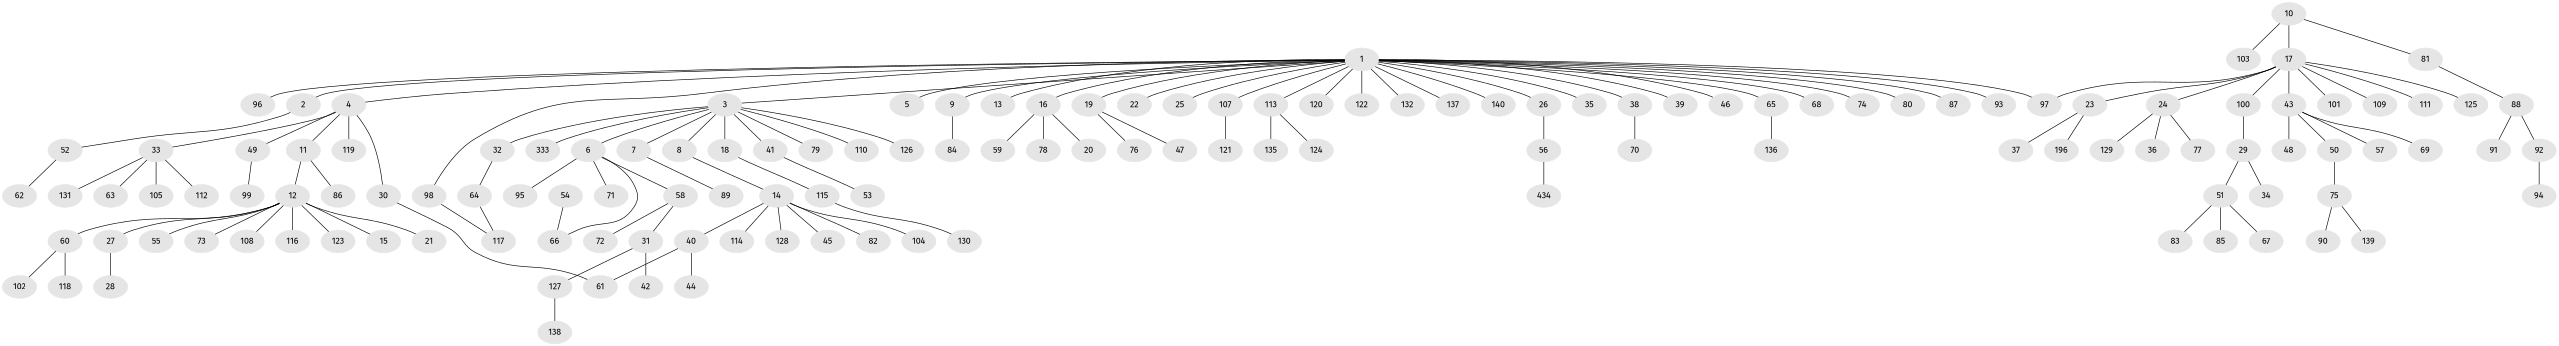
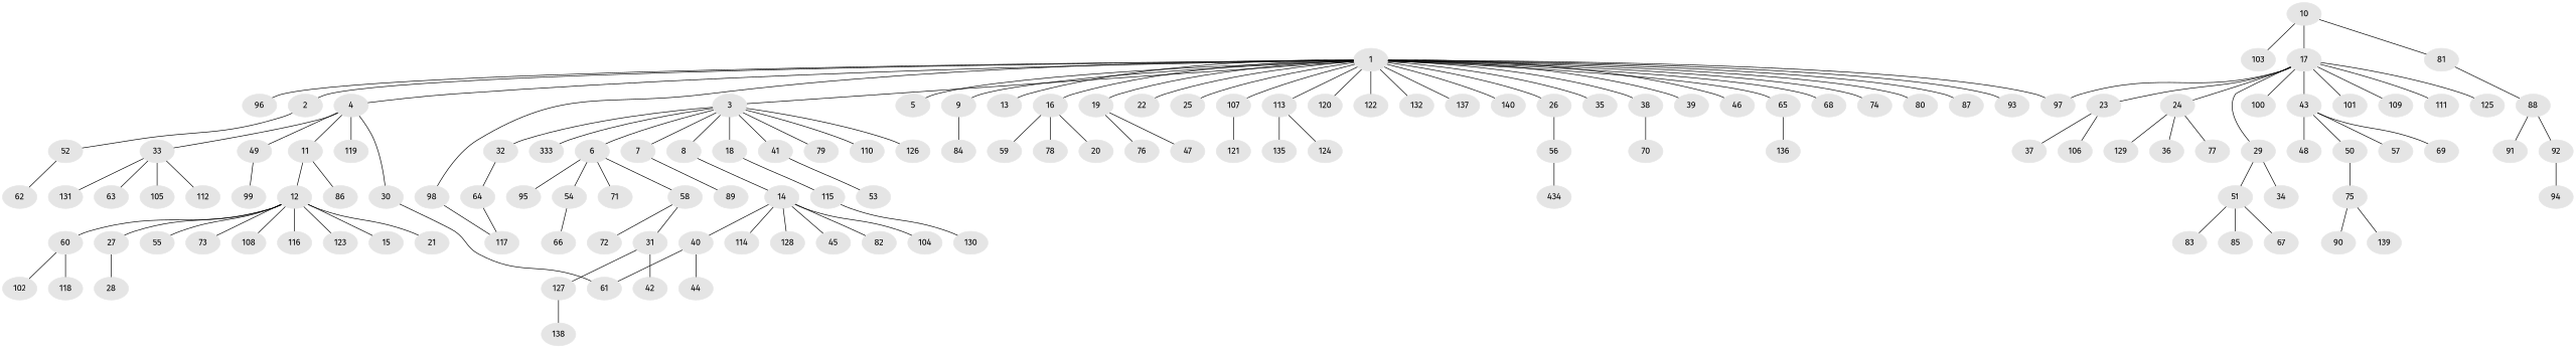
  graph {
    fontname="Fira Sans"
    node [color=gray90 fontname="Fira Sans" style=filled]
    edge [fontname="Fira Sans"]
    1
    2
    3
    4
    5
    9
    13
    16
    19
    22
    25
    26
    35
    38
    39
    46
    65
    68
    74
    80
    87
    93
    96
    97
    98
    107
    113
    120
    122
    132
    137
    140
    52
    6
    7
    8
    18
    32
    41
    79
    110
    126
    n43 [label=333]
    11
    30
    33
    49
    119
    84
    20
    59
    78
    47
    76
    56
    70
    136
    117
    121
    124
    135
    62
    54
    58
    71
    95
    89
    14
    10
    17
    81
    103
    115
    64
    53
    12
    86
    61
    63
    105
    112
    131
    99
    31
    42
    127
    66
    72
    40
    45
    82
    104
    114
    128
    23
    24
    29
    43
    100
    101
    109
    111
    125
    88
    15
    21
    27
    55
    60
    73
    108
    116
    123
    28
    102
    118
    44
    37
-   106 [label=196]
+   106
    36
    77
    129
    34
    51
    48
    50
    57
    69
    130
    n130 [label=434]
    67
    83
    85
    138
    75
    90
    139
    91
    92
    94
    1 -- 2
    1 -- 3
    1 -- 4
    1 -- 5
    1 -- 9
    1 -- 13
    1 -- 16
    1 -- 19
    1 -- 22
    1 -- 25
    1 -- 26
    1 -- 35
    1 -- 38
    1 -- 39
    1 -- 46
    1 -- 65
    1 -- 68
    1 -- 74
    1 -- 80
    1 -- 87
    1 -- 93
    1 -- 96
    1 -- 97
    1 -- 98
    1 -- 107
    1 -- 113
    1 -- 120
    1 -- 122
    1 -- 132
    1 -- 137
    1 -- 140
    2 -- 52
    3 -- 6
    3 -- 7
    3 -- 8
    3 -- 18
    3 -- 32
    3 -- 41
    3 -- 79
    3 -- 110
    3 -- 126
    3 -- n43
    4 -- 11
    4 -- 30
    4 -- 33
    4 -- 49
    4 -- 119
    9 -- 84
    16 -- 20
    16 -- 59
    16 -- 78
    19 -- 47
    19 -- 76
    26 -- 56
    38 -- 70
    65 -- 136
    98 -- 117
    107 -- 121
    113 -- 124
    113 -- 135
    52 -- 62
-   6 -- 66
+   6 -- 54
    6 -- 58
    6 -- 71
    6 -- 95
    7 -- 89
    8 -- 14
    18 -- 115
    32 -- 64
    41 -- 53
    11 -- 12
    11 -- 86
    30 -- 61
    33 -- 63
    33 -- 105
    33 -- 112
    33 -- 131
    49 -- 99
    56 -- n130
    54 -- 66
    58 -- 31
    58 -- 72
    14 -- 40
    14 -- 45
    14 -- 82
    14 -- 104
    14 -- 114
    14 -- 128
    10 -- 17
    10 -- 81
    10 -- 103
    17 -- 97
    17 -- 23
    17 -- 24
-   100 -- 29
+   17 -- 29
    17 -- 43
    17 -- 100
    17 -- 101
    17 -- 109
    17 -- 111
    17 -- 125
    81 -- 88
    115 -- 130
    64 -- 117
    12 -- 15
    12 -- 21
    12 -- 27
    12 -- 55
    12 -- 60
    12 -- 73
    12 -- 108
    12 -- 116
    12 -- 123
    31 -- 42
    31 -- 127
    127 -- 138
    40 -- 61
    40 -- 44
    23 -- 37
    23 -- 106
    24 -- 36
    24 -- 77
    24 -- 129
    29 -- 34
    29 -- 51
    43 -- 48
    43 -- 50
    43 -- 57
    43 -- 69
    88 -- 91
    88 -- 92
    27 -- 28
    60 -- 102
    60 -- 118
    51 -- 67
    51 -- 83
    51 -- 85
    50 -- 75
    75 -- 90
    75 -- 139
    92 -- 94
  }
